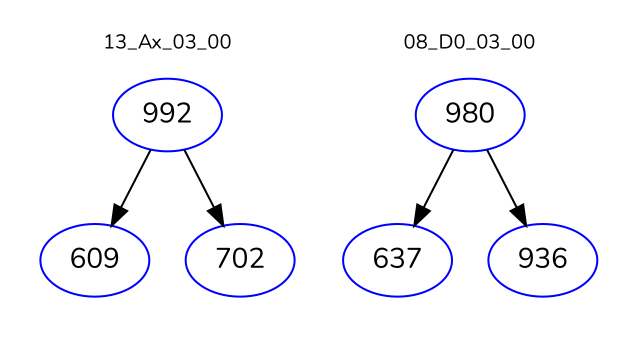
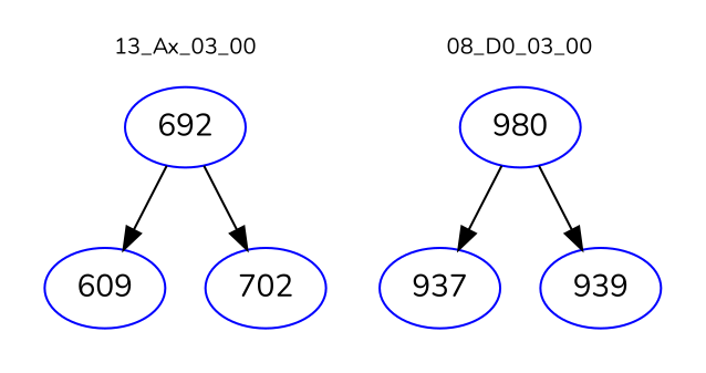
  digraph {
    fontname=Nunito
    node [color=blue fontname=Nunito]
    edge [color=black fontname=Nunito]
-   n1 [label=992]
+   n1 [label=692]
    n2 [label=609]
    n3 [label=702]
    n4 [label=980]
-   n5 [label=637]
-   n6 [label=936]
+   n5 [label=937]
+   n6 [label=939]
    subgraph cluster_1 {
      color=white
      fontsize=10
      label="13_Ax_03_00"
      n1
      n2
      n3
    }
    subgraph cluster_2 {
      color=white
      fontsize=10
      label="08_D0_03_00"
      n4
      n5
      n6
    }
    n1 -> n2
    n1 -> n3
    n4 -> n5
    n4 -> n6
  }
